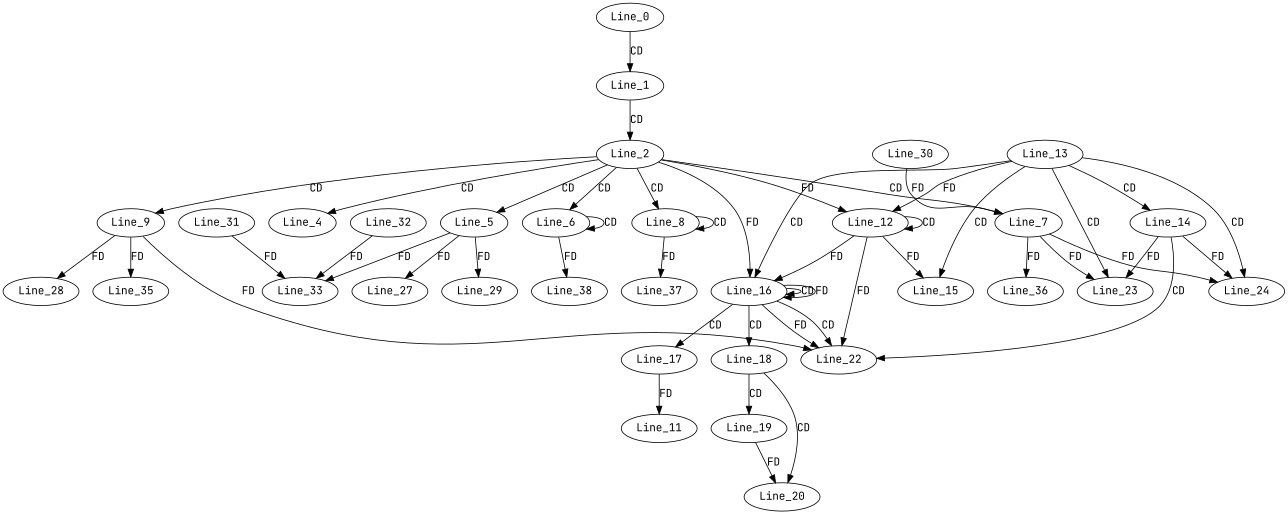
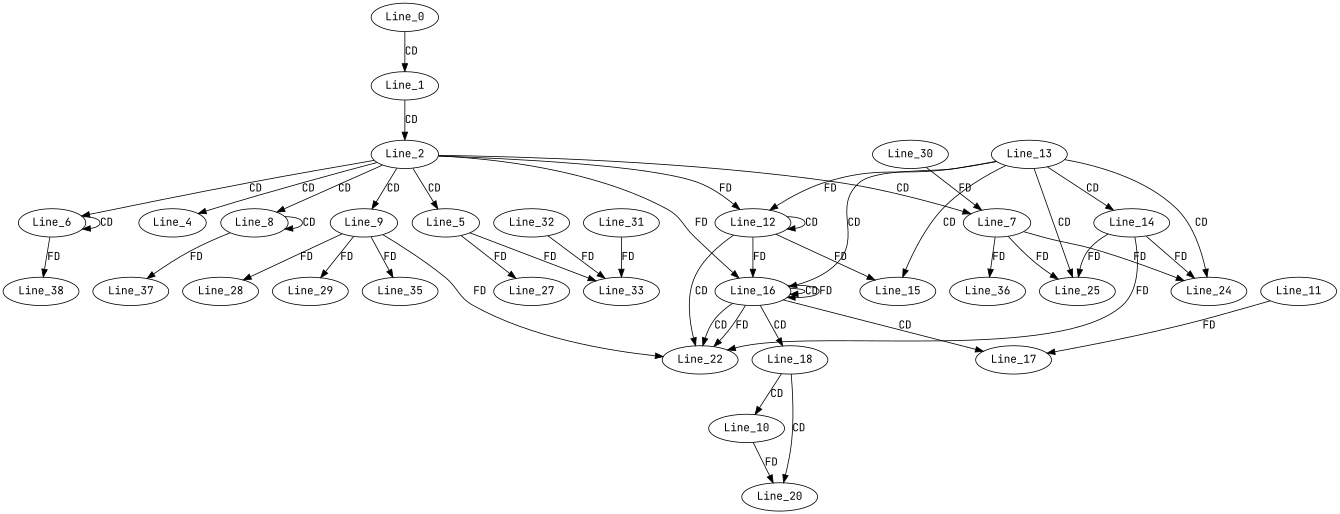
  digraph {
    fontname="JetBrains Mono"
    node [fontname="JetBrains Mono"]
    edge [fontname="JetBrains Mono"]
    Line_0
    Line_1
    Line_2
    Line_4
    Line_5
    Line_6
    Line_7
    Line_8
    Line_9
    Line_12
    Line_16
    Line_27
    Line_33
    Line_38
    Line_24
-   Line_25 [label=Line_23]
+   Line_25
    Line_36
    Line_37
    Line_22
    Line_28
    Line_29
    Line_35
    Line_15
    Line_17
    Line_18
    Line_30
    Line_13
    Line_14
-   Line_19
+   Line_19 [label=Line_10]
    Line_20
    Line_11
    Line_31
    Line_32
    Line_0 -> Line_1 [label=CD]
    Line_1 -> Line_2 [label=CD]
    Line_2 -> Line_4 [label=CD]
    Line_2 -> Line_5 [label=CD]
    Line_2 -> Line_6 [label=CD]
    Line_2 -> Line_7 [label=CD]
    Line_2 -> Line_8 [label=CD]
    Line_2 -> Line_9 [label=CD]
    Line_2 -> Line_12 [label=FD]
    Line_2 -> Line_16 [label=FD]
    Line_5 -> Line_27 [label=FD]
    Line_5 -> Line_33 [label=FD]
    Line_6 -> Line_6 [label=CD]
    Line_6 -> Line_38 [label=FD]
    Line_7 -> Line_24 [label=FD]
    Line_7 -> Line_25 [label=FD]
    Line_7 -> Line_36 [label=FD]
    Line_8 -> Line_8 [label=CD]
    Line_8 -> Line_37 [label=FD]
    Line_9 -> Line_22 [label=FD]
    Line_9 -> Line_28 [label=FD]
-   Line_5 -> Line_29 [label=FD]
+   Line_9 -> Line_29 [label=FD]
    Line_9 -> Line_35 [label=FD]
    Line_12 -> Line_12 [label=CD]
    Line_12 -> Line_16 [label=FD]
-   Line_12 -> Line_22 [label=FD]
+   Line_12 -> Line_22 [label=CD]
    Line_12 -> Line_15 [label=FD]
    Line_16 -> Line_16 [label=CD]
    Line_16 -> Line_16 [label=FD]
    Line_16 -> Line_22 [label=CD]
    Line_16 -> Line_22 [label=FD]
    Line_16 -> Line_17 [label=CD]
    Line_16 -> Line_18 [label=CD]
    Line_18 -> Line_19 [label=CD]
    Line_18 -> Line_20 [label=CD]
    Line_30 -> Line_7 [label=FD]
    Line_13 -> Line_12 [label=FD]
    Line_13 -> Line_16 [label=CD]
    Line_13 -> Line_24 [label=CD]
    Line_13 -> Line_25 [label=CD]
    Line_13 -> Line_15 [label=CD]
    Line_13 -> Line_14 [label=CD]
    Line_14 -> Line_24 [label=FD]
    Line_14 -> Line_25 [label=FD]
-   Line_14 -> Line_22 [label=CD]
+   Line_14 -> Line_22 [label=FD]
    Line_19 -> Line_20 [label=FD]
-   Line_17 -> Line_11 [label=FD]
+   Line_11 -> Line_17 [label=FD]
    Line_31 -> Line_33 [label=FD]
    Line_32 -> Line_33 [label=FD]
  }
